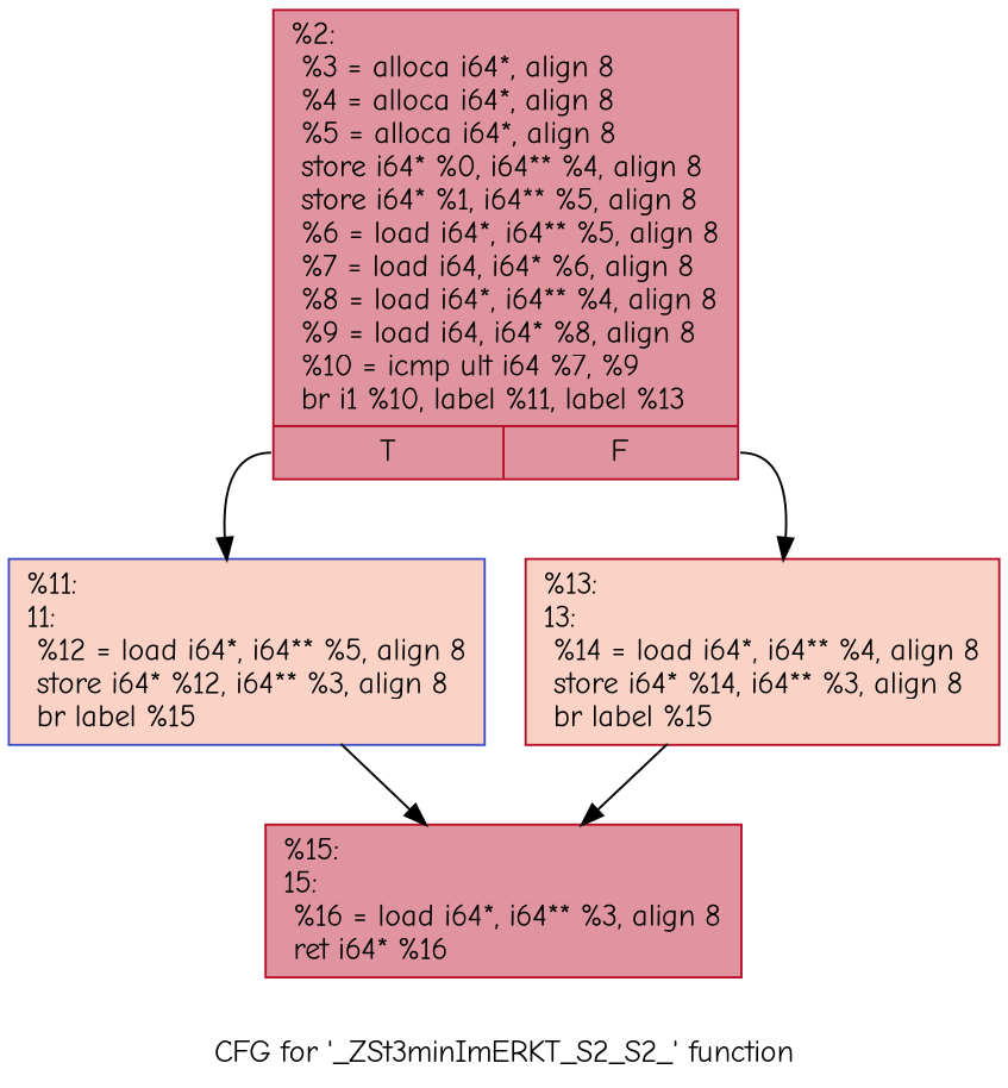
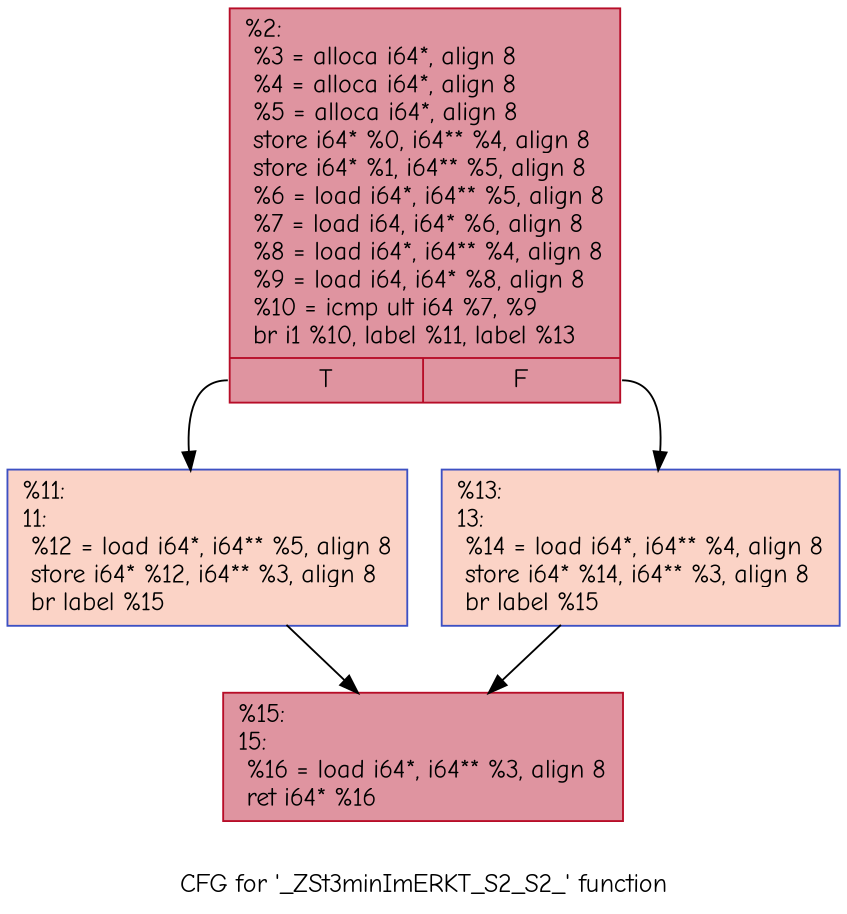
  digraph {
    label="CFG for '_ZSt3minImERKT_S2_S2_' function"
    fontname="Comic Neue"
    node [color="#b70d28ff" fillcolor="#b70d2870" shape=record style=filled fontname="Comic Neue"]
    edge [fontname="Comic Neue"]
    n1 [label="{%2:\l  %3 = alloca i64*, align 8\l  %4 = alloca i64*, align 8\l  %5 = alloca i64*, align 8\l  store i64* %0, i64** %4, align 8\l  store i64* %1, i64** %5, align 8\l  %6 = load i64*, i64** %5, align 8\l  %7 = load i64, i64* %6, align 8\l  %8 = load i64*, i64** %4, align 8\l  %9 = load i64, i64* %8, align 8\l  %10 = icmp ult i64 %7, %9\l  br i1 %10, label %11, label %13\l|{<s0>T|<s1>F}}"]
    n2 [color="#3d50c3ff" fillcolor="#f59c7d70" label="{%11:\l11:                                               \l  %12 = load i64*, i64** %5, align 8\l  store i64* %12, i64** %3, align 8\l  br label %15\l}"]
-   n3 [fillcolor="#f59c7d70" label="{%13:\l13:                                               \l  %14 = load i64*, i64** %4, align 8\l  store i64* %14, i64** %3, align 8\l  br label %15\l}"]
+   n3 [color="#3d50c3ff" fillcolor="#f59c7d70" label="{%13:\l13:                                               \l  %14 = load i64*, i64** %4, align 8\l  store i64* %14, i64** %3, align 8\l  br label %15\l}"]
    n4 [label="{%15:\l15:                                               \l  %16 = load i64*, i64** %3, align 8\l  ret i64* %16\l}"]
    n1 -> n2 [tailport=s0]
    n1 -> n3 [tailport=s1]
    n2 -> n4
    n3 -> n4
  }
